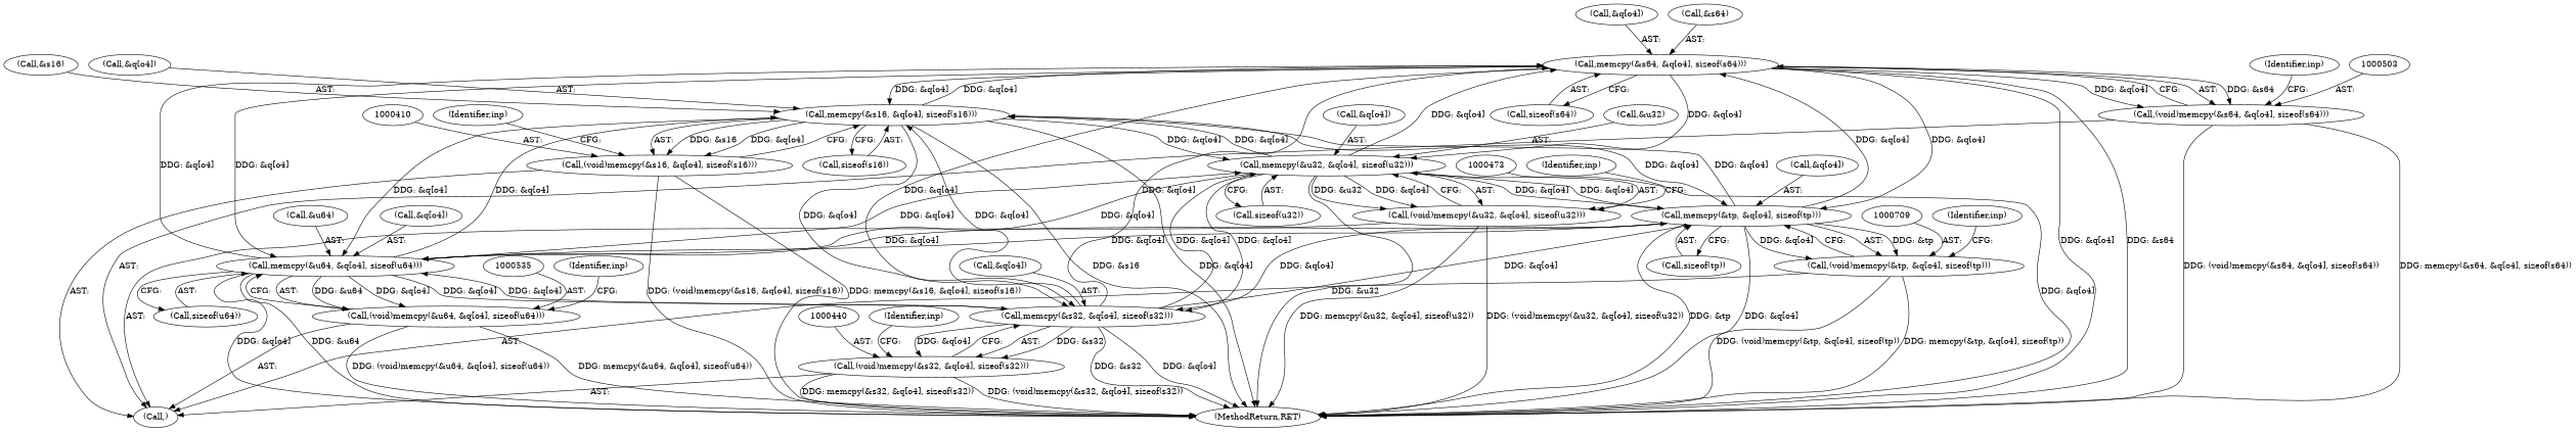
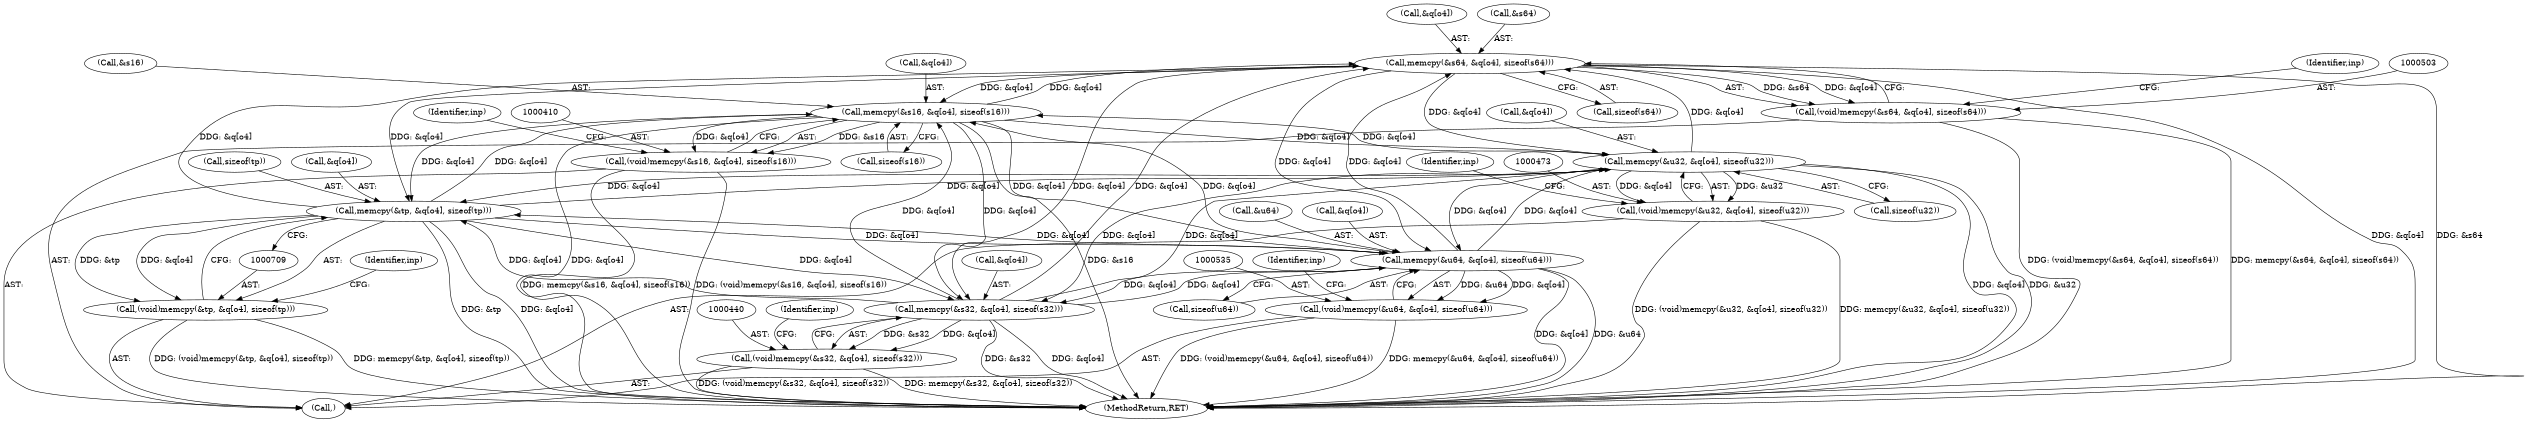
  digraph {
    fontname="DejaVu Serif"
    node [fontname="DejaVu Serif"]
    edge [fontname="DejaVu Serif"]
    n1 [label="(Call,memcpy(&s64, &q[o4], sizeof(s64)))"]
    n2 [label="(Call,memcpy(&s16, &q[o4], sizeof(s16)))"]
    n3 [label="(Call,memcpy(&u32, &q[o4], sizeof(u32)))"]
    n4 [label="(Call,memcpy(&tp, &q[o4], sizeof(tp)))"]
    n5 [label="(Call,memcpy(&u64, &q[o4], sizeof(u64)))"]
    n6 [label="(Call,memcpy(&s32, &q[o4], sizeof(s32)))"]
    n7 [label="(Call,(void)memcpy(&s64, &q[o4], sizeof(s64)))"]
    n8 [label="(Call,sizeof(s64))"]
    n9 [label="(MethodReturn,RET)"]
    n10 [label="(Call,(void)memcpy(&s16, &q[o4], sizeof(s16)))"]
    n11 [label="(Call,sizeof(s16))"]
    n12 [label="(Call,(void)memcpy(&u32, &q[o4], sizeof(u32)))"]
    n13 [label="(Call,sizeof(u32))"]
    n14 [label="(Call,(void)memcpy(&tp, &q[o4], sizeof(tp)))"]
    n15 [label="(Call,sizeof(tp))"]
    n16 [label="(Call,(void)memcpy(&u64, &q[o4], sizeof(u64)))"]
    n17 [label="(Call,sizeof(u64))"]
    n18 [label="(Call,(void)memcpy(&s32, &q[o4], sizeof(s32)))"]
    n19 [label="(Call,)"]
    n20 [label="(Identifier,inp)"]
    n21 [label="(Call,&q[o4])"]
    n22 [label="(Call,&s64)"]
    n23 [label="(Identifier,inp)"]
    n24 [label="(Call,&s16)"]
    n25 [label="(Call,&q[o4])"]
    n26 [label="(Call,&q[o4])"]
    n27 [label="(Identifier,inp)"]
-   n28 [label="(Call,&u32)"]
    n29 [label="(Call,&u64)"]
    n30 [label="(Identifier,inp)"]
    n31 [label="(Identifier,inp)"]
    n32 [label="(Call,&q[o4])"]
    n33 [label="(Identifier,inp)"]
    n34 [label="(Call,&q[o4])"]
    n35 [label="(Call,&q[o4])"]
    1000410
    1000440
    1000473
    1000503
    1000535
    1000709
    n1 -> n2 [label="DDG: &q[o4]"]
    n1 -> n3 [label="DDG: &q[o4]"]
    n1 -> n4 [label="DDG: &q[o4]"]
    n1 -> n5 [label="DDG: &q[o4]"]
    n1 -> n6 [label="DDG: &q[o4]"]
    n1 -> n7 [label="AST: "]
    n1 -> n7 [label="DDG: &s64"]
    n1 -> n7 [label="DDG: &q[o4]"]
    n1 -> n8 [label="CFG: "]
    n1 -> n9 [label="DDG: &q[o4]"]
    n1 -> n9 [label="DDG: &s64"]
    n2 -> n1 [label="DDG: &q[o4]"]
    n2 -> n3 [label="DDG: &q[o4]"]
    n2 -> n4 [label="DDG: &q[o4]"]
    n2 -> n5 [label="DDG: &q[o4]"]
    n2 -> n6 [label="DDG: &q[o4]"]
    n2 -> n9 [label="DDG: &s16"]
    n2 -> n9 [label="DDG: &q[o4]"]
    n2 -> n10 [label="AST: "]
    n2 -> n10 [label="DDG: &s16"]
    n2 -> n10 [label="DDG: &q[o4]"]
    n2 -> n11 [label="CFG: "]
    n3 -> n1 [label="DDG: &q[o4]"]
    n3 -> n2 [label="DDG: &q[o4]"]
    n3 -> n4 [label="DDG: &q[o4]"]
    n3 -> n5 [label="DDG: &q[o4]"]
    n3 -> n6 [label="DDG: &q[o4]"]
    n3 -> n9 [label="DDG: &q[o4]"]
    n3 -> n9 [label="DDG: &u32"]
    n3 -> n12 [label="AST: "]
    n3 -> n12 [label="DDG: &u32"]
    n3 -> n12 [label="DDG: &q[o4]"]
    n3 -> n13 [label="CFG: "]
    n4 -> n1 [label="DDG: &q[o4]"]
    n4 -> n2 [label="DDG: &q[o4]"]
    n4 -> n3 [label="DDG: &q[o4]"]
    n4 -> n5 [label="DDG: &q[o4]"]
    n4 -> n6 [label="DDG: &q[o4]"]
    n4 -> n9 [label="DDG: &tp"]
    n4 -> n9 [label="DDG: &q[o4]"]
    n4 -> n14 [label="AST: "]
    n4 -> n14 [label="DDG: &tp"]
    n4 -> n14 [label="DDG: &q[o4]"]
-   n4 -> n15 [label="CFG: "]
+   n4 -> 1000709 [label="CFG: "]
    n5 -> n1 [label="DDG: &q[o4]"]
    n5 -> n2 [label="DDG: &q[o4]"]
    n5 -> n3 [label="DDG: &q[o4]"]
    n5 -> n4 [label="DDG: &q[o4]"]
    n5 -> n6 [label="DDG: &q[o4]"]
    n5 -> n9 [label="DDG: &q[o4]"]
    n5 -> n9 [label="DDG: &u64"]
    n5 -> n16 [label="AST: "]
    n5 -> n16 [label="DDG: &u64"]
    n5 -> n16 [label="DDG: &q[o4]"]
    n5 -> n17 [label="CFG: "]
    n6 -> n1 [label="DDG: &q[o4]"]
    n6 -> n2 [label="DDG: &q[o4]"]
    n6 -> n3 [label="DDG: &q[o4]"]
    n6 -> n4 [label="DDG: &q[o4]"]
    n6 -> n5 [label="DDG: &q[o4]"]
    n6 -> n9 [label="DDG: &s32"]
    n6 -> n9 [label="DDG: &q[o4]"]
    n6 -> n18 [label="AST: "]
    n6 -> n18 [label="DDG: &s32"]
    n6 -> n18 [label="DDG: &q[o4]"]
    n7 -> n1 [label="CFG: "]
    n7 -> n9 [label="DDG: (void)memcpy(&s64, &q[o4], sizeof(s64))"]
    n7 -> n9 [label="DDG: memcpy(&s64, &q[o4], sizeof(s64))"]
    n7 -> n19 [label="AST: "]
    n8 -> n1 [label="AST: "]
    n10 -> n2 [label="CFG: "]
    n10 -> n9 [label="DDG: memcpy(&s16, &q[o4], sizeof(s16))"]
    n10 -> n9 [label="DDG: (void)memcpy(&s16, &q[o4], sizeof(s16))"]
    n10 -> n19 [label="AST: "]
    n11 -> n2 [label="AST: "]
    n12 -> n3 [label="CFG: "]
    n12 -> n9 [label="DDG: (void)memcpy(&u32, &q[o4], sizeof(u32))"]
    n12 -> n9 [label="DDG: memcpy(&u32, &q[o4], sizeof(u32))"]
    n12 -> n19 [label="AST: "]
    n13 -> n3 [label="AST: "]
    n14 -> n4 [label="CFG: "]
    n14 -> n9 [label="DDG: (void)memcpy(&tp, &q[o4], sizeof(tp))"]
    n14 -> n9 [label="DDG: memcpy(&tp, &q[o4], sizeof(tp))"]
    n14 -> n19 [label="AST: "]
    n15 -> n4 [label="AST: "]
    n16 -> n5 [label="CFG: "]
    n16 -> n9 [label="DDG: memcpy(&u64, &q[o4], sizeof(u64))"]
    n16 -> n9 [label="DDG: (void)memcpy(&u64, &q[o4], sizeof(u64))"]
    n16 -> n19 [label="AST: "]
    n17 -> n5 [label="AST: "]
    n18 -> n6 [label="CFG: "]
    n18 -> n9 [label="DDG: memcpy(&s32, &q[o4], sizeof(s32))"]
    n18 -> n9 [label="DDG: (void)memcpy(&s32, &q[o4], sizeof(s32))"]
    n18 -> n19 [label="AST: "]
    n20 -> n7 [label="CFG: "]
    n21 -> n1 [label="AST: "]
    n22 -> n1 [label="AST: "]
    n23 -> n18 [label="CFG: "]
    n24 -> n2 [label="AST: "]
    n25 -> n6 [label="AST: "]
    n26 -> n3 [label="AST: "]
    n27 -> n14 [label="CFG: "]
-   n28 -> n3 [label="AST: "]
    n29 -> n5 [label="AST: "]
    n30 -> n12 [label="CFG: "]
    n31 -> n16 [label="CFG: "]
    n32 -> n5 [label="AST: "]
    n33 -> n10 [label="CFG: "]
    n34 -> n4 [label="AST: "]
    n35 -> n2 [label="AST: "]
    1000410 -> n10 [label="AST: "]
    1000440 -> n18 [label="AST: "]
    1000473 -> n12 [label="AST: "]
    1000503 -> n7 [label="AST: "]
    1000535 -> n16 [label="AST: "]
    1000709 -> n14 [label="AST: "]
  }
